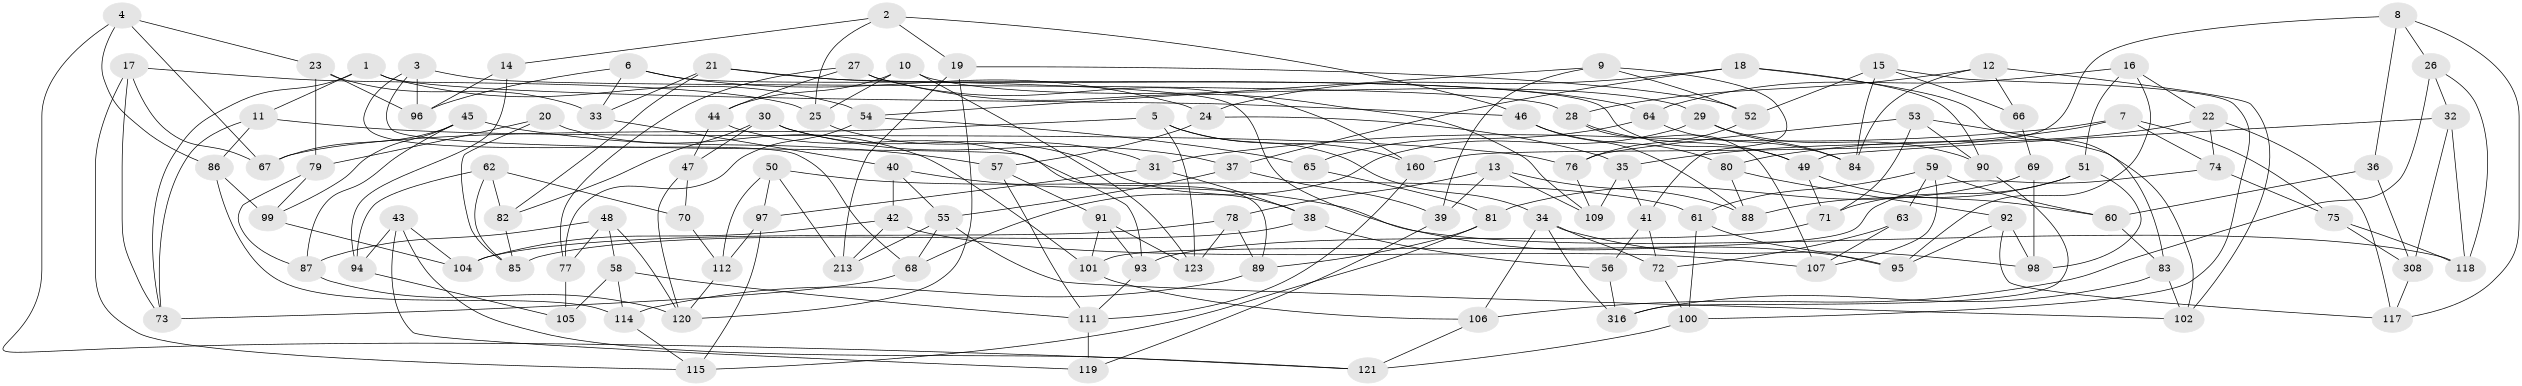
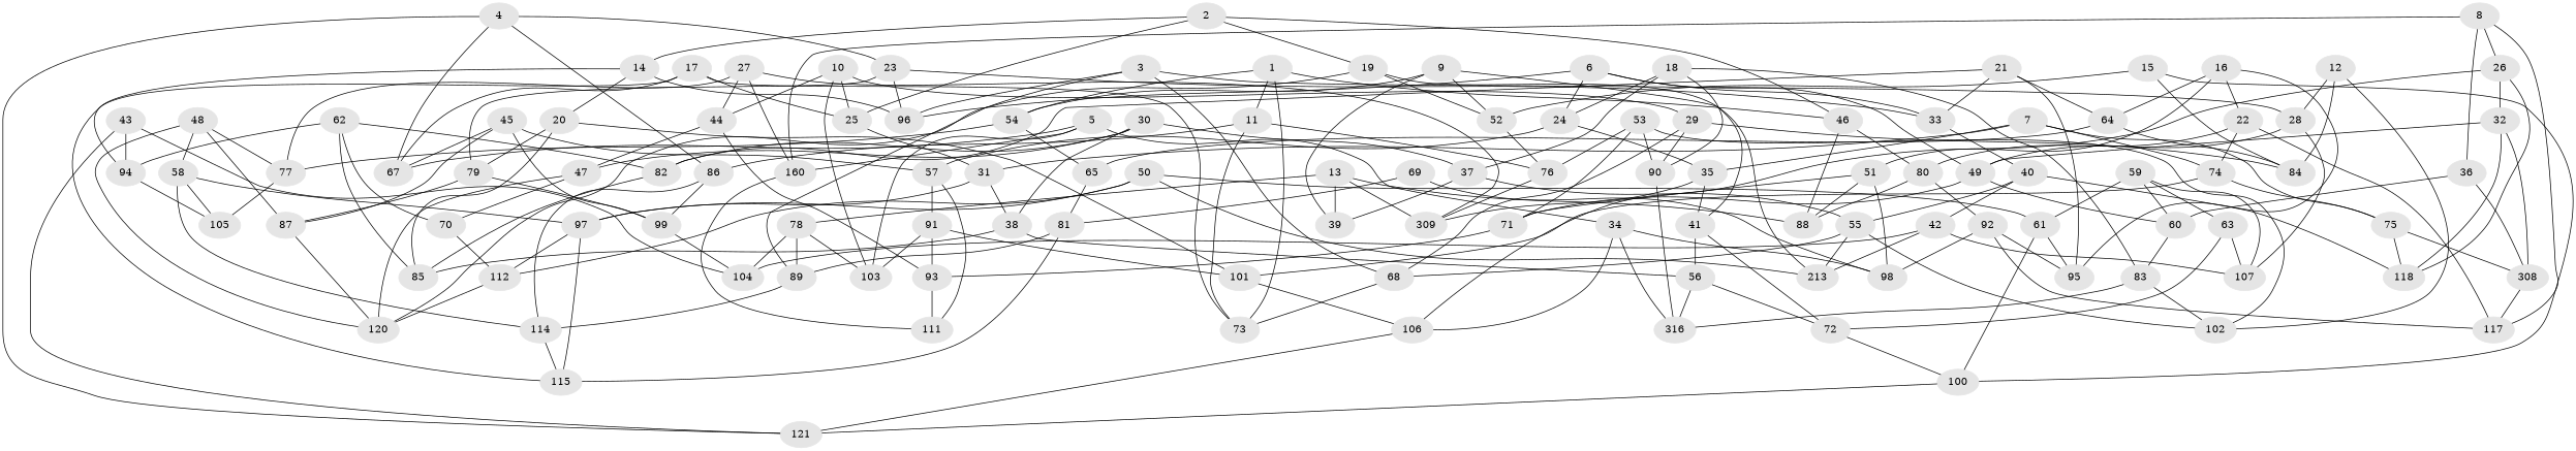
  graph {
    node [color=gray90 style=filled]
    1
    11
    46
    54
    73
    86
    76
    88
    80
    77
    65
    2
    14
    19
    25
    96
    20
    94
    52
    n20 [label=213]
    120
    31
    3
    28
    68
    89
    49
    107
    114
    4
    23
    67
    121
    33
    79
    99
    5
    34
-   103 [label=123]
+   103
    n40 [label=160]
    106
    98
    n43 [label=316]
    111
    6
    24
    35
    57
    40
    60
    71
    7
    74
    75
    38
    97
    41
-   109
+   109 [label=309]
    101
    118
    n61 [label=308]
    8
    26
    36
    117
    32
    9
    39
-   119
    56
    72
    10
    29
    44
    84
    90
    47
    93
    12
-   66
    102
    69
    13
    78
    104
    85
    105
    15
    100
    16
    22
    51
    64
    95
    17
    115
    18
    37
    83
    55
    87
    21
    82
    92
    91
    27
    30
    70
    112
    42
    81
    43
    45
    48
    58
    50
    61
    53
    59
    63
    62
    1 -- 11
    1 -- 46
    1 -- 54
    1 -- 73
    11 -- 73
    11 -- 86
    11 -- 76
    46 -- 88
    46 -- 80
    54 -- 77
    54 -- 65
    86 -- 114
    86 -- 99
    76 -- 109
    80 -- 88
    80 -- 92
    77 -- 105
    65 -- 81
    2 -- 46
    2 -- 14
    2 -- 19
    2 -- 25
    14 -- 96
+   14 -- 20
    14 -- 94
    19 -- 52
    19 -- n20
    19 -- 120
    25 -- 31
    20 -- 79
    20 -- 101
    20 -- 85
    94 -- 105
    52 -- 76
    31 -- 38
    31 -- 97
    3 -- 96
    3 -- 28
    3 -- 68
    3 -- 89
    28 -- 49
    28 -- 107
    68 -- 73
    89 -- 114
    49 -- 60
    49 -- 71
    114 -- 115
    4 -- 86
    4 -- 23
    4 -- 67
    4 -- 121
    23 -- 96
    23 -- 33
    23 -- 79
    33 -- 40
    79 -- 99
    79 -- 87
    99 -- 104
    5 -- 67
    5 -- 34
    5 -- 103
    5 -- n40
    34 -- 106
    34 -- 98
    34 -- n43
    n40 -- 111
    106 -- 121
-   111 -- 119
    6 -- 96
    6 -- 49
    6 -- 33
    6 -- 24
    24 -- 35
    24 -- 57
    35 -- 41
    35 -- 109
    57 -- 111
    57 -- 91
    40 -- 118
    40 -- 55
    40 -- 42
    60 -- 83
    71 -- 93
    7 -- 31
    7 -- 35
    7 -- 74
    7 -- 75
    74 -- 75
    74 -- 101
    75 -- 118
    75 -- n61
    38 -- 56
    38 -- 85
    97 -- 115
    97 -- 112
    41 -- 56
    41 -- 72
    101 -- 106
    n61 -- 117
    8 -- n40
    8 -- 26
    8 -- 36
    8 -- 117
    26 -- 106
    26 -- 118
    26 -- 32
    36 -- 60
    36 -- n61
    32 -- 49
    32 -- 118
    32 -- n61
    9 -- 54
    9 -- 52
    9 -- 41
    9 -- 39
-   39 -- 119
    56 -- n43
-   34 -- 72
+   56 -- 72
    72 -- 100
    10 -- 25
    10 -- 103
    10 -- 29
    10 -- 44
    29 -- 68
    29 -- 84
    29 -- 90
    44 -- 47
    44 -- 93
    90 -- n43
    47 -- 120
    47 -- 70
    93 -- 111
    12 -- 28
    12 -- 84
-   12 -- 66
    12 -- 102
-   66 -- 69
    69 -- 98
    69 -- 81
    13 -- 88
    13 -- 109
    13 -- 39
    13 -- 78
    78 -- 89
    78 -- 103
    78 -- 104
    15 -- 52
    15 -- 84
-   15 -- 66
    15 -- 100
    100 -- 121
    16 -- 22
    16 -- 51
    16 -- 64
    16 -- 95
    22 -- 80
    22 -- 74
    22 -- 117
    51 -- 88
    51 -- 98
    51 -- 71
    64 -- 65
    64 -- 84
    17 -- 73
    17 -- 25
    17 -- 67
    17 -- 115
    18 -- 24
    18 -- 90
    18 -- 37
    18 -- 83
    37 -- 39
    37 -- 55
    83 -- n43
    83 -- 102
    55 -- n20
    55 -- 68
    55 -- 102
    87 -- 120
    21 -- 33
    21 -- 64
    21 -- 95
    21 -- 82
    82 -- 85
    92 -- 98
    92 -- 117
    92 -- 95
    91 -- 103
    91 -- 101
    91 -- 93
    27 -- 77
    27 -- n40
    27 -- 109
    27 -- 44
    30 -- 38
    30 -- 47
    30 -- 37
    30 -- 82
    70 -- 112
    112 -- 120
    42 -- n20
    42 -- 107
    42 -- 104
    81 -- 89
    81 -- 115
    43 -- 94
    43 -- 121
-   43 -- 119
    43 -- 104
    45 -- 67
    45 -- 99
    45 -- 57
    45 -- 87
    48 -- 77
    48 -- 120
    48 -- 87
    48 -- 58
    58 -- 114
-   58 -- 111
+   58 -- 97
    58 -- 105
    50 -- n20
    50 -- 97
    50 -- 112
    50 -- 61
    61 -- 100
    61 -- 95
    53 -- 76
    53 -- 71
    53 -- 90
    53 -- 102
    59 -- 107
    59 -- 60
    59 -- 61
    59 -- 63
    63 -- 107
    63 -- 72
    62 -- 94
    62 -- 85
    62 -- 82
    62 -- 70
  }
